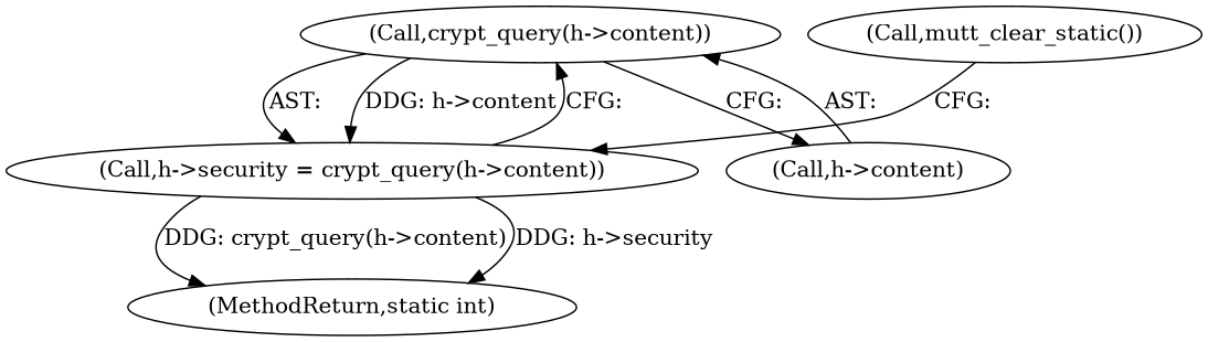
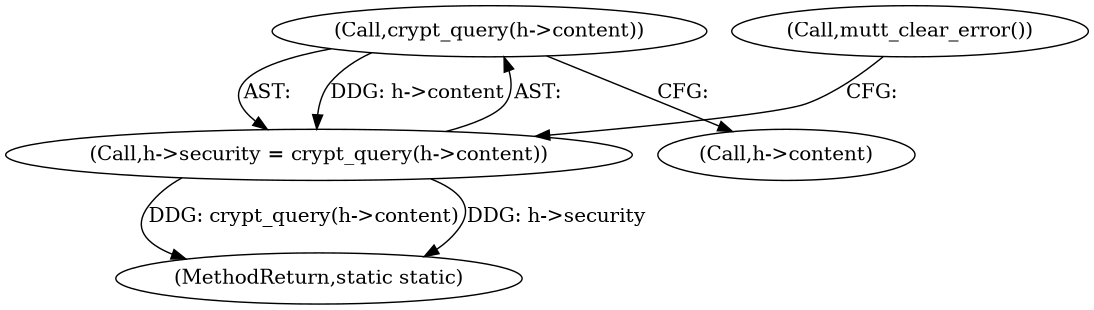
  digraph {
    n1 [label="(Call,crypt_query(h->content))"]
    n2 [label="(Call,h->security = crypt_query(h->content))"]
    n3 [label="(Call,h->content)"]
-   n4 [label="(MethodReturn,static int)"]
-   n5 [label="(Call,mutt_clear_static())"]
+   n4 [label="(MethodReturn,static static)"]
+   n5 [label="(Call,mutt_clear_error())"]
    n1 -> n2 [label="AST: "]
    n1 -> n2 [label="DDG: h->content"]
    n1 -> n3 [label="CFG: "]
-   n2 -> n1 [label="CFG: "]
+   n2 -> n1 [label="AST: "]
    n2 -> n4 [label="DDG: crypt_query(h->content)"]
    n2 -> n4 [label="DDG: h->security"]
-   n3 -> n1 [label="AST: "]
    n5 -> n2 [label="CFG: "]
  }
